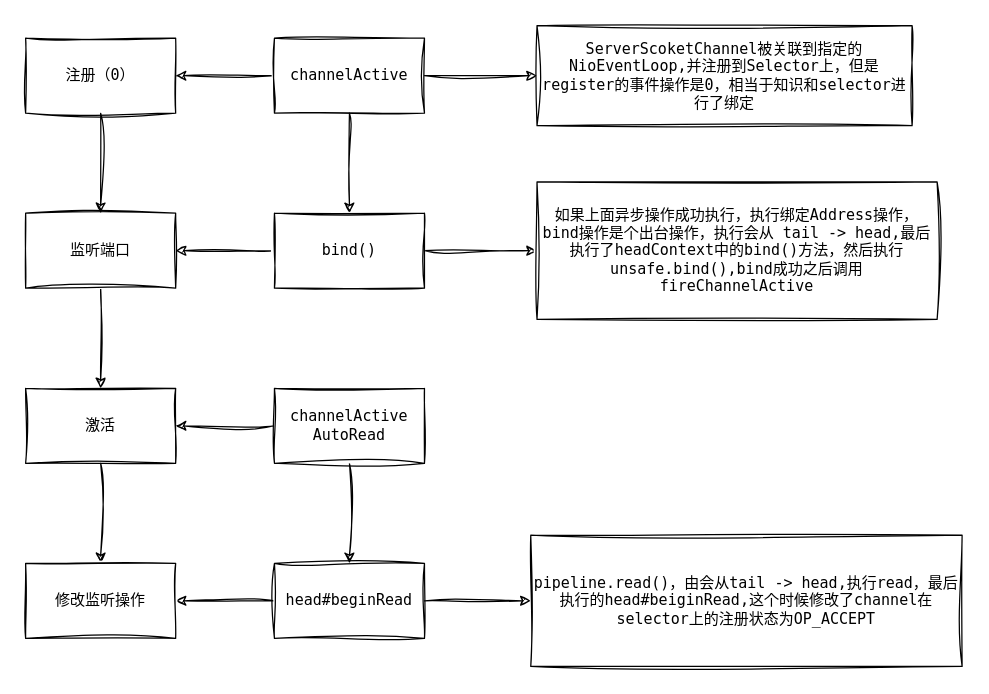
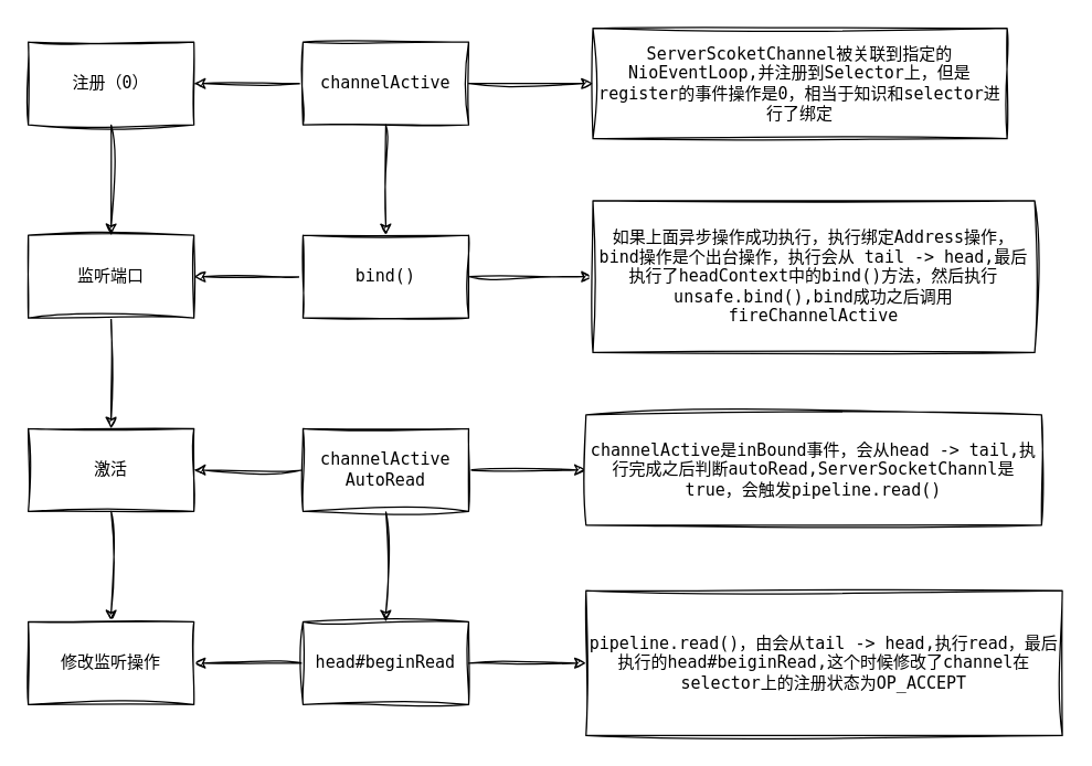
  <mxCell id="0" />
  <mxCell id="1" parent="0" />
  <mxCell id="2" value="" style="edgeStyle=orthogonalEdgeStyle;rounded=0;sketch=1;hachureGap=4;jiggle=2;curveFitting=1;orthogonalLoop=1;jettySize=auto;html=1;fontFamily=Architects Daughter;fontSource=https%3A%2F%2Ffonts.googleapis.com%2Fcss%3Ffamily%3DArchitects%2BDaughter;" edge="1" parent="1" source="5" target="8"><mxGeometry relative="1" as="geometry" /></mxCell>
  <mxCell id="3" value="" style="edgeStyle=orthogonalEdgeStyle;rounded=0;sketch=1;hachureGap=4;jiggle=2;curveFitting=1;orthogonalLoop=1;jettySize=auto;html=1;fontFamily=Architects Daughter;fontSource=https%3A%2F%2Ffonts.googleapis.com%2Fcss%3Ffamily%3DArchitects%2BDaughter;" edge="1" parent="1" source="5" target="16"><mxGeometry relative="1" as="geometry" /></mxCell>
  <mxCell id="4" value="" style="edgeStyle=orthogonalEdgeStyle;rounded=0;sketch=1;hachureGap=4;jiggle=2;curveFitting=1;orthogonalLoop=1;jettySize=auto;html=1;fontFamily=Architects Daughter;fontSource=https%3A%2F%2Ffonts.googleapis.com%2Fcss%3Ffamily%3DArchitects%2BDaughter;" edge="1" parent="1" source="5" target="21"><mxGeometry relative="1" as="geometry" /></mxCell>
  <mxCell id="5" value="&lt;font data-font-src=&quot;https://fonts.googleapis.com/css?family=Monaco%2C+monospace&quot; face=&quot;Monaco, monospace&quot;&gt;channelActive&lt;/font&gt;" style="rounded=0;whiteSpace=wrap;html=1;sketch=1;hachureGap=4;jiggle=2;curveFitting=1;fontFamily=Architects Daughter;fontSource=https%3A%2F%2Ffonts.googleapis.com%2Fcss%3Ffamily%3DArchitects%2BDaughter;" vertex="1" parent="1"><mxGeometry x="219" y="30" width="120" height="60" as="geometry" /></mxCell>
  <mxCell id="6" value="" style="edgeStyle=orthogonalEdgeStyle;rounded=0;sketch=1;hachureGap=4;jiggle=2;curveFitting=1;orthogonalLoop=1;jettySize=auto;html=1;fontFamily=Architects Daughter;fontSource=https%3A%2F%2Ffonts.googleapis.com%2Fcss%3Ffamily%3DArchitects%2BDaughter;" edge="1" parent="1" source="8" target="17"><mxGeometry relative="1" as="geometry" /></mxCell>
  <mxCell id="7" style="edgeStyle=orthogonalEdgeStyle;rounded=0;sketch=1;hachureGap=4;jiggle=2;curveFitting=1;orthogonalLoop=1;jettySize=auto;html=1;entryX=1;entryY=0.5;entryDx=0;entryDy=0;fontFamily=Architects Daughter;fontSource=https%3A%2F%2Ffonts.googleapis.com%2Fcss%3Ffamily%3DArchitects%2BDaughter;" edge="1" parent="1" source="8" target="23"><mxGeometry relative="1" as="geometry" /></mxCell>
  <mxCell id="8" value="&lt;font data-font-src=&quot;https://fonts.googleapis.com/css?family=Monaco%2C+monospace&quot; face=&quot;Monaco, monospace&quot;&gt;bind()&lt;/font&gt;" style="whiteSpace=wrap;html=1;fontFamily=Architects Daughter;rounded=0;sketch=1;hachureGap=4;jiggle=2;curveFitting=1;fontSource=https%3A%2F%2Ffonts.googleapis.com%2Fcss%3Ffamily%3DArchitects%2BDaughter;" vertex="1" parent="1"><mxGeometry x="219" y="170" width="120" height="60" as="geometry" /></mxCell>
  <mxCell id="9" value="" style="edgeStyle=orthogonalEdgeStyle;rounded=0;sketch=1;hachureGap=4;jiggle=2;curveFitting=1;orthogonalLoop=1;jettySize=auto;html=1;fontFamily=Architects Daughter;fontSource=https%3A%2F%2Ffonts.googleapis.com%2Fcss%3Ffamily%3DArchitects%2BDaughter;" edge="1" parent="1" source="12" target="15"><mxGeometry relative="1" as="geometry" /></mxCell>
+ <mxCell id="10" value="" style="edgeStyle=orthogonalEdgeStyle;rounded=0;sketch=1;hachureGap=4;jiggle=2;curveFitting=1;orthogonalLoop=1;jettySize=auto;html=1;fontFamily=Architects Daughter;fontSource=https%3A%2F%2Ffonts.googleapis.com%2Fcss%3Ffamily%3DArchitects%2BDaughter;" edge="1" parent="1" source="12" target="18"><mxGeometry relative="1" as="geometry" /></mxCell>
  <mxCell id="11" style="edgeStyle=orthogonalEdgeStyle;rounded=0;sketch=1;hachureGap=4;jiggle=2;curveFitting=1;orthogonalLoop=1;jettySize=auto;html=1;fontFamily=Architects Daughter;fontSource=https%3A%2F%2Ffonts.googleapis.com%2Fcss%3Ffamily%3DArchitects%2BDaughter;" edge="1" parent="1" source="12" target="25"><mxGeometry relative="1" as="geometry" /></mxCell>
  <mxCell id="12" value="&lt;font data-font-src=&quot;https://fonts.googleapis.com/css?family=Monaco%2C+monospace&quot; face=&quot;Monaco, monospace&quot;&gt;channelActive&lt;/font&gt;&lt;div&gt;&lt;font data-font-src=&quot;https://fonts.googleapis.com/css?family=Monaco%2C+monospace&quot; face=&quot;Monaco, monospace&quot;&gt;AutoRead&lt;/font&gt;&lt;/div&gt;" style="whiteSpace=wrap;html=1;fontFamily=Architects Daughter;rounded=0;sketch=1;hachureGap=4;jiggle=2;curveFitting=1;fontSource=https%3A%2F%2Ffonts.googleapis.com%2Fcss%3Ffamily%3DArchitects%2BDaughter;" vertex="1" parent="1"><mxGeometry x="219" y="310" width="120" height="60" as="geometry" /></mxCell>
  <mxCell id="13" value="" style="edgeStyle=orthogonalEdgeStyle;rounded=0;sketch=1;hachureGap=4;jiggle=2;curveFitting=1;orthogonalLoop=1;jettySize=auto;html=1;fontFamily=Architects Daughter;fontSource=https%3A%2F%2Ffonts.googleapis.com%2Fcss%3Ffamily%3DArchitects%2BDaughter;" edge="1" parent="1" source="15" target="19"><mxGeometry relative="1" as="geometry" /></mxCell>
  <mxCell id="14" style="edgeStyle=orthogonalEdgeStyle;rounded=0;sketch=1;hachureGap=4;jiggle=2;curveFitting=1;orthogonalLoop=1;jettySize=auto;html=1;fontFamily=Architects Daughter;fontSource=https%3A%2F%2Ffonts.googleapis.com%2Fcss%3Ffamily%3DArchitects%2BDaughter;" edge="1" parent="1" source="15" target="26"><mxGeometry relative="1" as="geometry" /></mxCell>
  <mxCell id="15" value="&lt;font data-font-src=&quot;https://fonts.googleapis.com/css?family=Monaco%2C+monospace&quot; face=&quot;Monaco, monospace&quot;&gt;head#beginRead&lt;/font&gt;" style="whiteSpace=wrap;html=1;fontFamily=Architects Daughter;rounded=0;sketch=1;hachureGap=4;jiggle=2;curveFitting=1;fontSource=https%3A%2F%2Ffonts.googleapis.com%2Fcss%3Ffamily%3DArchitects%2BDaughter;" vertex="1" parent="1"><mxGeometry x="219" y="450" width="120" height="60" as="geometry" /></mxCell>
  <mxCell id="16" value="&lt;font face=&quot;Monaco, monospace&quot;&gt;ServerScoketChannel被关联到指定的NioEventLoop,并注册到Selector上，但是register的事件操作是0，相当于知识和selector进行了绑定&lt;/font&gt;" style="rounded=0;whiteSpace=wrap;html=1;sketch=1;hachureGap=4;jiggle=2;curveFitting=1;fontFamily=Architects Daughter;fontSource=https%3A%2F%2Ffonts.googleapis.com%2Fcss%3Ffamily%3DArchitects%2BDaughter;" vertex="1" parent="1"><mxGeometry x="429" y="20" width="300" height="80" as="geometry" /></mxCell>
  <mxCell id="17" value="&lt;font face=&quot;Monaco, monospace&quot;&gt;如果上面异步操作成功执行，执行绑定Address操作，bind操作是个出台操作，执行会从 tail -&amp;gt; head,最后执行了headContext中的bind()方法，然后执行unsafe.bind(),bind成功之后调用fireChannelActive&lt;/font&gt;" style="whiteSpace=wrap;html=1;fontFamily=Architects Daughter;rounded=0;sketch=1;hachureGap=4;jiggle=2;curveFitting=1;fontSource=https%3A%2F%2Ffonts.googleapis.com%2Fcss%3Ffamily%3DArchitects%2BDaughter;" vertex="1" parent="1"><mxGeometry x="429" y="145" width="320" height="110" as="geometry" /></mxCell>
+ <mxCell id="18" value="&lt;font face=&quot;Monaco, monospace&quot;&gt;channelActive是inBound事件，会从head -&amp;gt; tail,执行完成之后判断autoRead,ServerSocketChannl是true，会触发pipeline.read()&lt;/font&gt;" style="whiteSpace=wrap;html=1;fontFamily=Architects Daughter;rounded=0;sketch=1;hachureGap=4;jiggle=2;curveFitting=1;fontSource=https%3A%2F%2Ffonts.googleapis.com%2Fcss%3Ffamily%3DArchitects%2BDaughter;" vertex="1" parent="1"><mxGeometry x="424" y="300" width="330" height="80" as="geometry" /></mxCell>
  <mxCell id="19" value="&lt;font face=&quot;Monaco, monospace&quot;&gt;pipeline.read()，由会从tail -&amp;gt; head,执行read，最后执行的head#beiginRead,这个时候修改了channel在selector上的注册状态为OP_ACCEPT&lt;/font&gt;" style="whiteSpace=wrap;html=1;fontFamily=Architects Daughter;rounded=0;sketch=1;hachureGap=4;jiggle=2;curveFitting=1;fontSource=https%3A%2F%2Ffonts.googleapis.com%2Fcss%3Ffamily%3DArchitects%2BDaughter;" vertex="1" parent="1"><mxGeometry x="424" y="427.5" width="345" height="105" as="geometry" /></mxCell>
  <mxCell id="20" value="" style="edgeStyle=orthogonalEdgeStyle;rounded=0;sketch=1;hachureGap=4;jiggle=2;curveFitting=1;orthogonalLoop=1;jettySize=auto;html=1;fontFamily=Architects Daughter;fontSource=https%3A%2F%2Ffonts.googleapis.com%2Fcss%3Ffamily%3DArchitects%2BDaughter;" edge="1" parent="1" source="21" target="23"><mxGeometry relative="1" as="geometry" /></mxCell>
  <mxCell id="21" value="&lt;font face=&quot;Monaco, monospace&quot;&gt;注册（0）&lt;/font&gt;" style="rounded=0;whiteSpace=wrap;html=1;sketch=1;hachureGap=4;jiggle=2;curveFitting=1;fontFamily=Architects Daughter;fontSource=https%3A%2F%2Ffonts.googleapis.com%2Fcss%3Ffamily%3DArchitects%2BDaughter;" vertex="1" parent="1"><mxGeometry x="20" y="30" width="120" height="60" as="geometry" /></mxCell>
  <mxCell id="22" value="" style="edgeStyle=orthogonalEdgeStyle;rounded=0;sketch=1;hachureGap=4;jiggle=2;curveFitting=1;orthogonalLoop=1;jettySize=auto;html=1;fontFamily=Architects Daughter;fontSource=https%3A%2F%2Ffonts.googleapis.com%2Fcss%3Ffamily%3DArchitects%2BDaughter;" edge="1" parent="1" source="23" target="25"><mxGeometry relative="1" as="geometry" /></mxCell>
  <mxCell id="23" value="&lt;font face=&quot;Monaco, monospace&quot;&gt;监听端口&lt;/font&gt;" style="rounded=0;whiteSpace=wrap;html=1;sketch=1;hachureGap=4;jiggle=2;curveFitting=1;fontFamily=Architects Daughter;fontSource=https%3A%2F%2Ffonts.googleapis.com%2Fcss%3Ffamily%3DArchitects%2BDaughter;" vertex="1" parent="1"><mxGeometry x="20" y="170" width="120" height="60" as="geometry" /></mxCell>
  <mxCell id="24" value="" style="edgeStyle=orthogonalEdgeStyle;rounded=0;sketch=1;hachureGap=4;jiggle=2;curveFitting=1;orthogonalLoop=1;jettySize=auto;html=1;fontFamily=Architects Daughter;fontSource=https%3A%2F%2Ffonts.googleapis.com%2Fcss%3Ffamily%3DArchitects%2BDaughter;" edge="1" parent="1" source="25" target="26"><mxGeometry relative="1" as="geometry" /></mxCell>
  <mxCell id="25" value="&lt;font face=&quot;Monaco, monospace&quot;&gt;激活&lt;/font&gt;" style="rounded=0;whiteSpace=wrap;html=1;sketch=1;hachureGap=4;jiggle=2;curveFitting=1;fontFamily=Architects Daughter;fontSource=https%3A%2F%2Ffonts.googleapis.com%2Fcss%3Ffamily%3DArchitects%2BDaughter;" vertex="1" parent="1"><mxGeometry x="20" y="310" width="120" height="60" as="geometry" /></mxCell>
  <mxCell id="26" value="&lt;font face=&quot;Monaco, monospace&quot;&gt;修改监听操作&lt;/font&gt;" style="rounded=0;whiteSpace=wrap;html=1;sketch=1;hachureGap=4;jiggle=2;curveFitting=1;fontFamily=Architects Daughter;fontSource=https%3A%2F%2Ffonts.googleapis.com%2Fcss%3Ffamily%3DArchitects%2BDaughter;" vertex="1" parent="1"><mxGeometry x="20" y="450" width="120" height="60" as="geometry" /></mxCell>
